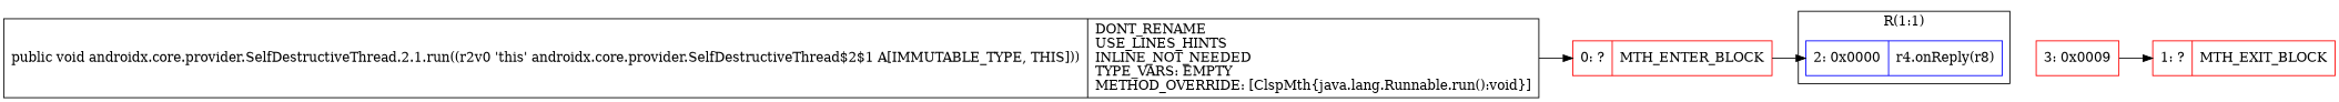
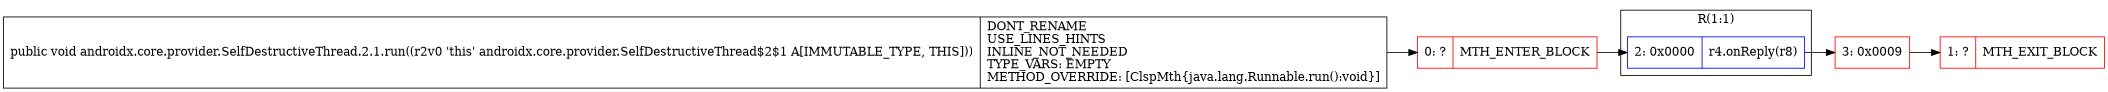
  digraph {
    rankdir=LR
    node [color=red shape=record]
    n1 [color=blue label="{2\:\ 0x0000|r4.onReply(r8)\l}"]
    n2 [label="{3\:\ 0x0009}"]
    n3 [label="{1\:\ ?|MTH_EXIT_BLOCK\l}"]
    n4 [label="{0\:\ ?|MTH_ENTER_BLOCK\l}"]
    n5 [label="{public void androidx.core.provider.SelfDestructiveThread.2.1.run((r2v0 'this' androidx.core.provider.SelfDestructiveThread$2$1 A[IMMUTABLE_TYPE, THIS]))  | DONT_RENAME\lUSE_LINES_HINTS\lINLINE_NOT_NEEDED\lTYPE_VARS: EMPTY\lMETHOD_OVERRIDE: [ClspMth\{java.lang.Runnable.run():void\}]\l}" color=""]
    subgraph cluster_1 {
      label="R(1:1)"
      n1
    }
+   n1 -> n2
    n2 -> n3
    n4 -> n1
    n5 -> n4
  }
